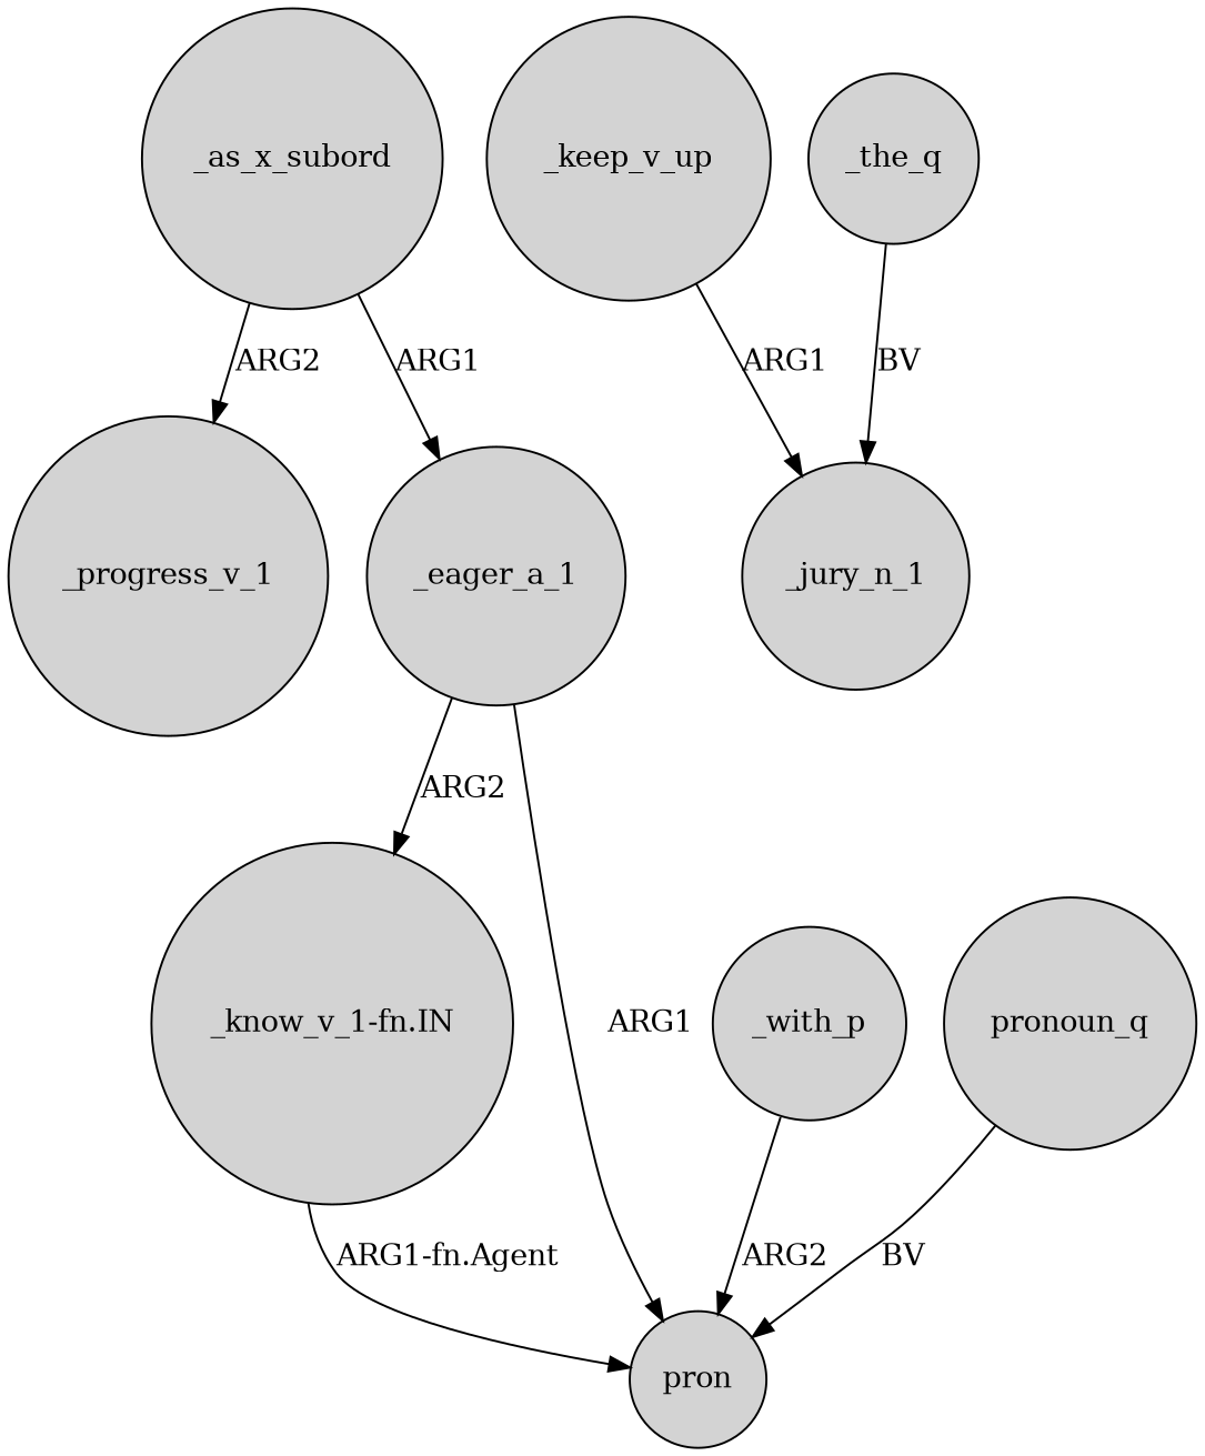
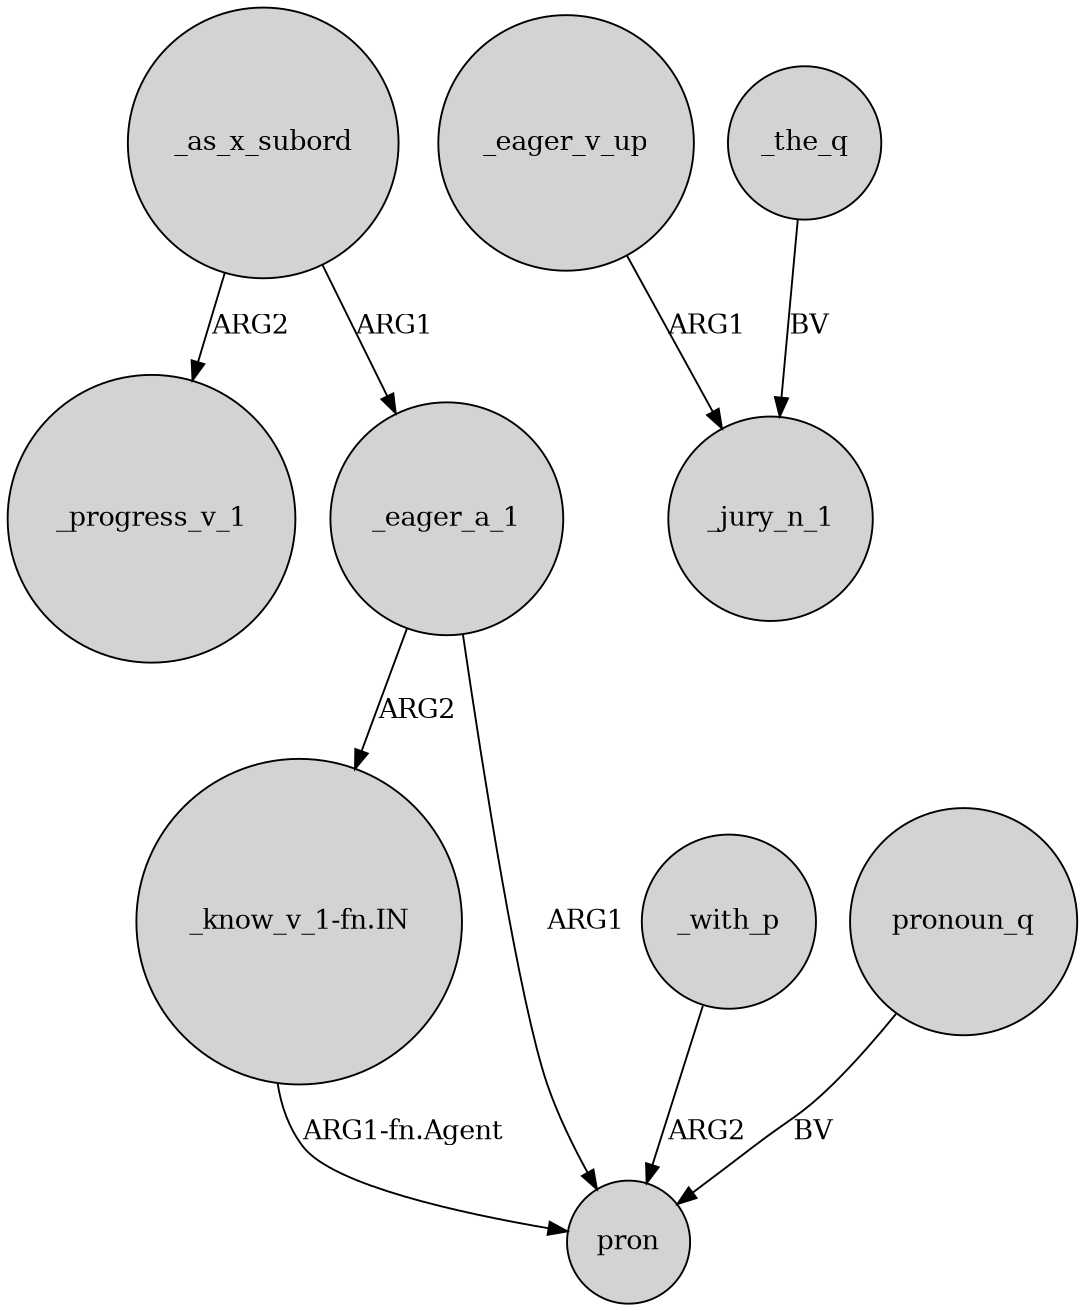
  digraph {
    node [shape=circle style=filled]
    "_know_v_1-fn.IN"
    pron
-   _keep_v_up
+   _keep_v_up [label=_eager_v_up]
    _jury_n_1
    _as_x_subord
    _progress_v_1
    _eager_a_1
    _with_p
    _the_q
    pronoun_q
    "_know_v_1-fn.IN" -> pron [label="ARG1-fn.Agent"]
    _keep_v_up -> _jury_n_1 [label=ARG1]
    _as_x_subord -> _progress_v_1 [label=ARG2]
    _as_x_subord -> _eager_a_1 [label=ARG1]
    _eager_a_1 -> "_know_v_1-fn.IN" [label=ARG2]
    _eager_a_1 -> pron [label=ARG1]
    _with_p -> pron [label=ARG2]
    _the_q -> _jury_n_1 [label=BV]
    pronoun_q -> pron [label=BV]
  }
